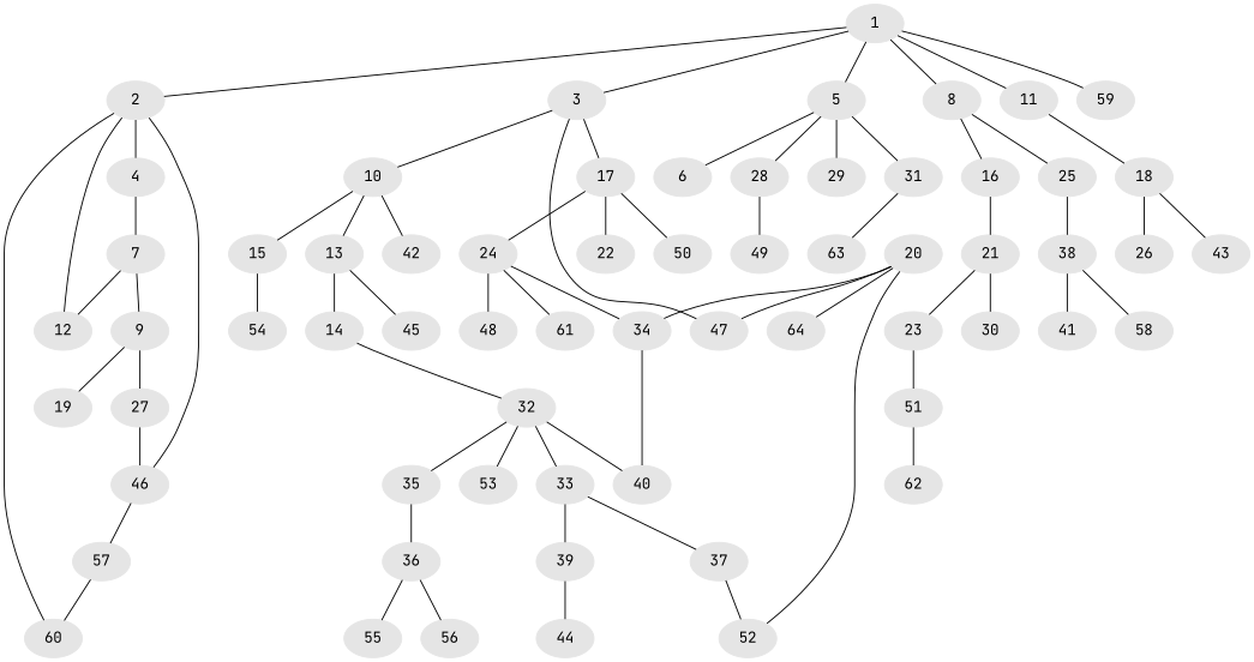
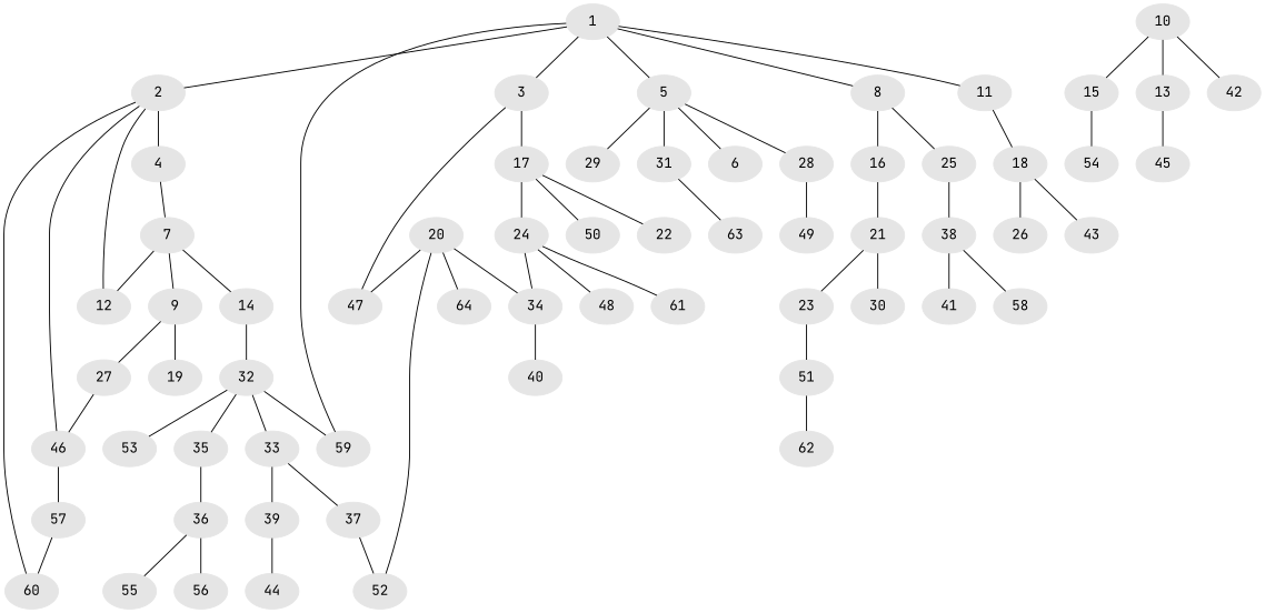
  graph {
    fontname="JetBrains Mono"
    node [color=gray90 fontname="JetBrains Mono" style=filled]
    edge [fontname="JetBrains Mono" weight=1.0]
    1
    2
    3
    5
    8
    11
    59
    4
    12
    46
    60
    10
    17
    47
    6
    28
    29
    31
    16
    25
    18
    7
    57
    15
    13
    42
    22
    24
    50
    9
    14
    20
    34
    52
    64
    49
    63
    19
    27
    32
    54
    21
    38
    45
    26
    43
    33
    35
    53
    23
    30
    48
    61
    40
    51
    62
    41
    58
    37
    39
    36
    44
    55
    56
    1 -- 2
    1 -- 3
    1 -- 5
    1 -- 8
    1 -- 11
    1 -- 59
    2 -- 4 [weight=5.0]
    2 -- 12
    2 -- 46
    2 -- 60
-   3 -- 10
    3 -- 17
    3 -- 47
    5 -- 6
    5 -- 28
    5 -- 29
    5 -- 31
    8 -- 16
    8 -- 25
    11 -- 18
    4 -- 7
    46 -- 57
    10 -- 15
    10 -- 13
    10 -- 42
    17 -- 22
    17 -- 24
    17 -- 50
    28 -- 49
    31 -- 63
    16 -- 21
    25 -- 38
    18 -- 26
    18 -- 43
    7 -- 12
    7 -- 9
-   13 -- 14
+   7 -- 14
    57 -- 60
    15 -- 54
    13 -- 45
    24 -- 34
    24 -- 48
    24 -- 61
    9 -- 19
    9 -- 27
    14 -- 32
    20 -- 47
    20 -- 34
    20 -- 52
    20 -- 64
    34 -- 40
    27 -- 46
-   32 -- 40
+   32 -- 59
    32 -- 33 [weight=2.0]
    32 -- 35
    32 -- 53
    21 -- 23
    21 -- 30
    38 -- 41
    38 -- 58
    33 -- 37
    33 -- 39
    35 -- 36
    23 -- 51
    51 -- 62
    37 -- 52
    39 -- 44
    36 -- 55
    36 -- 56
  }
